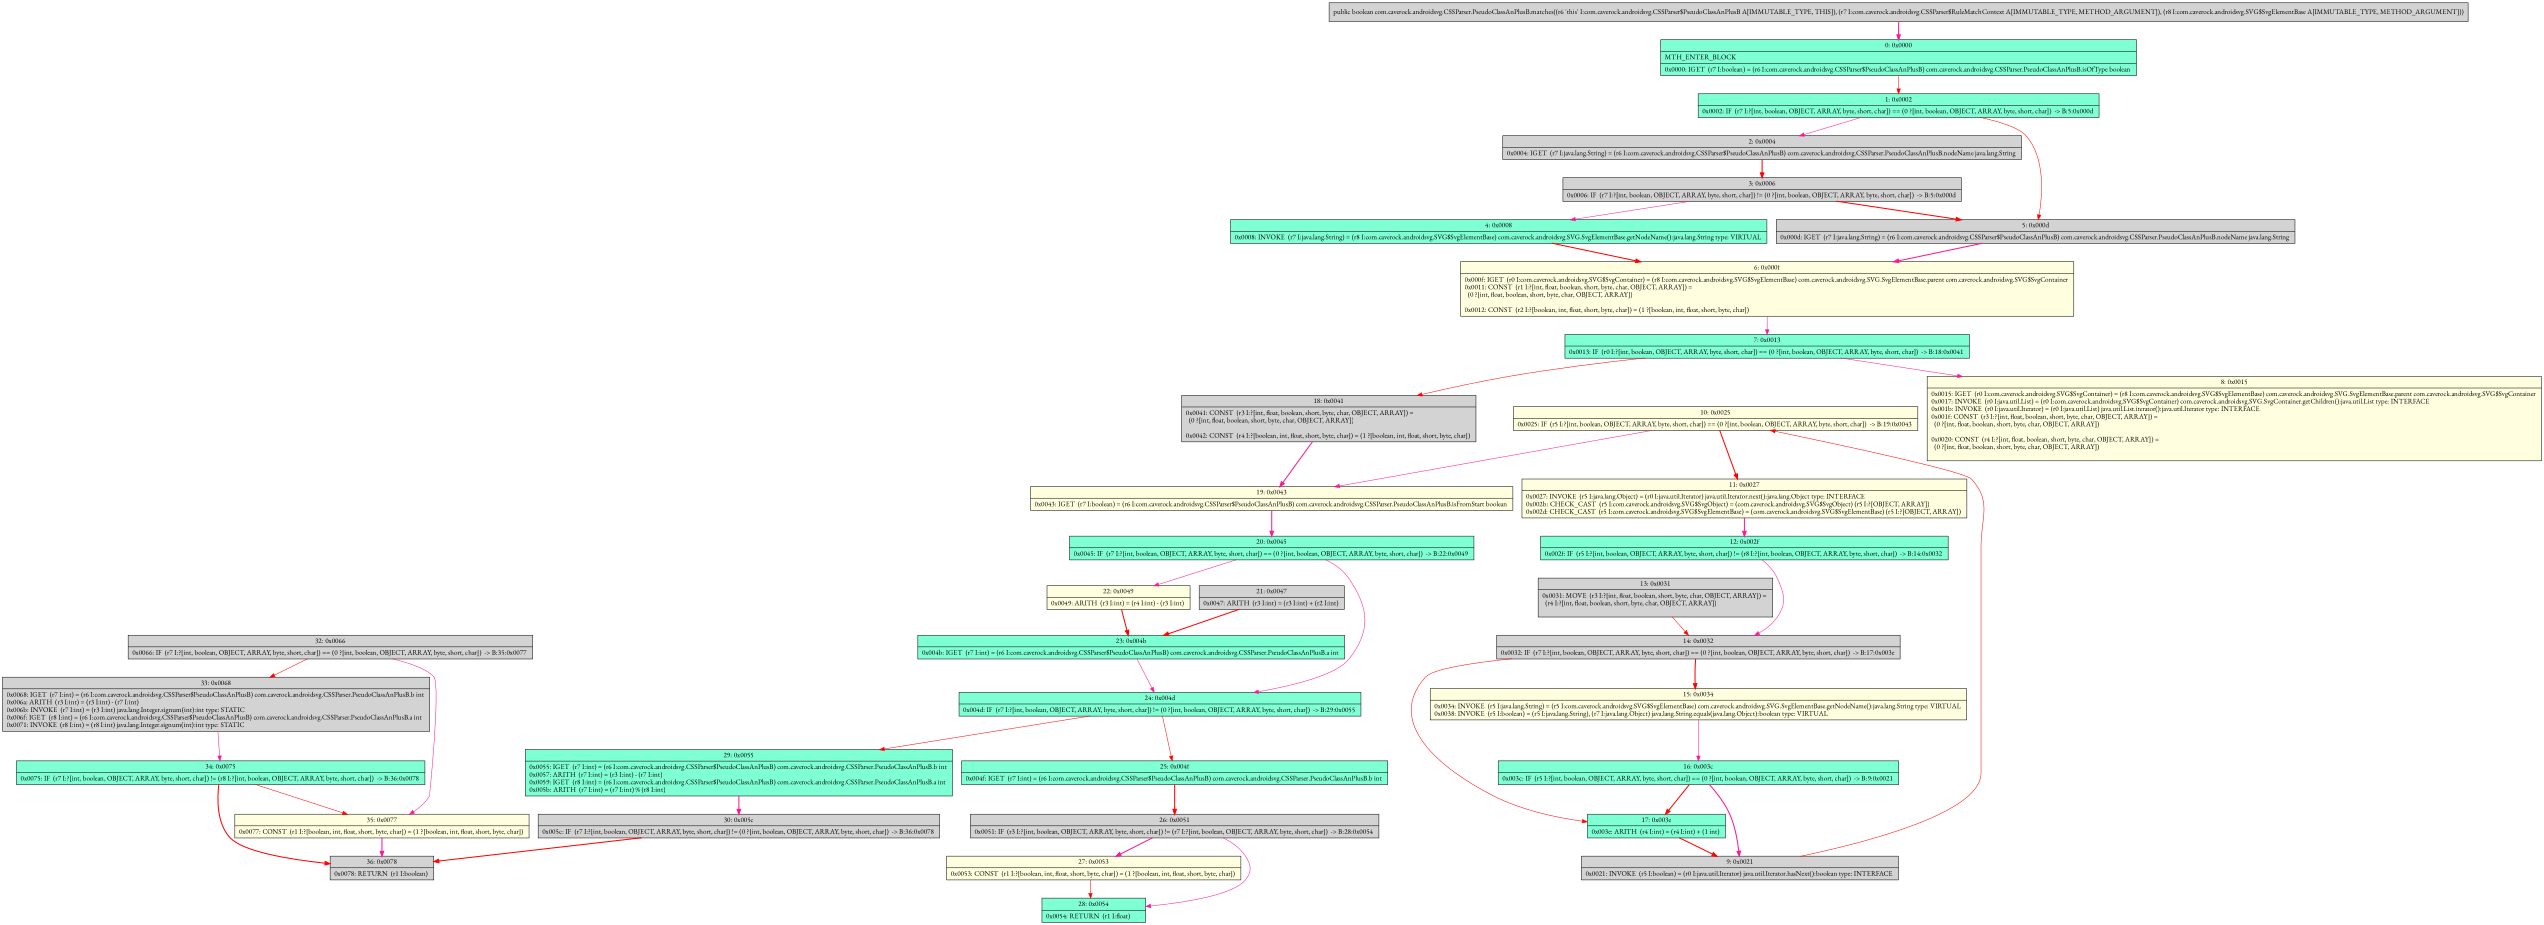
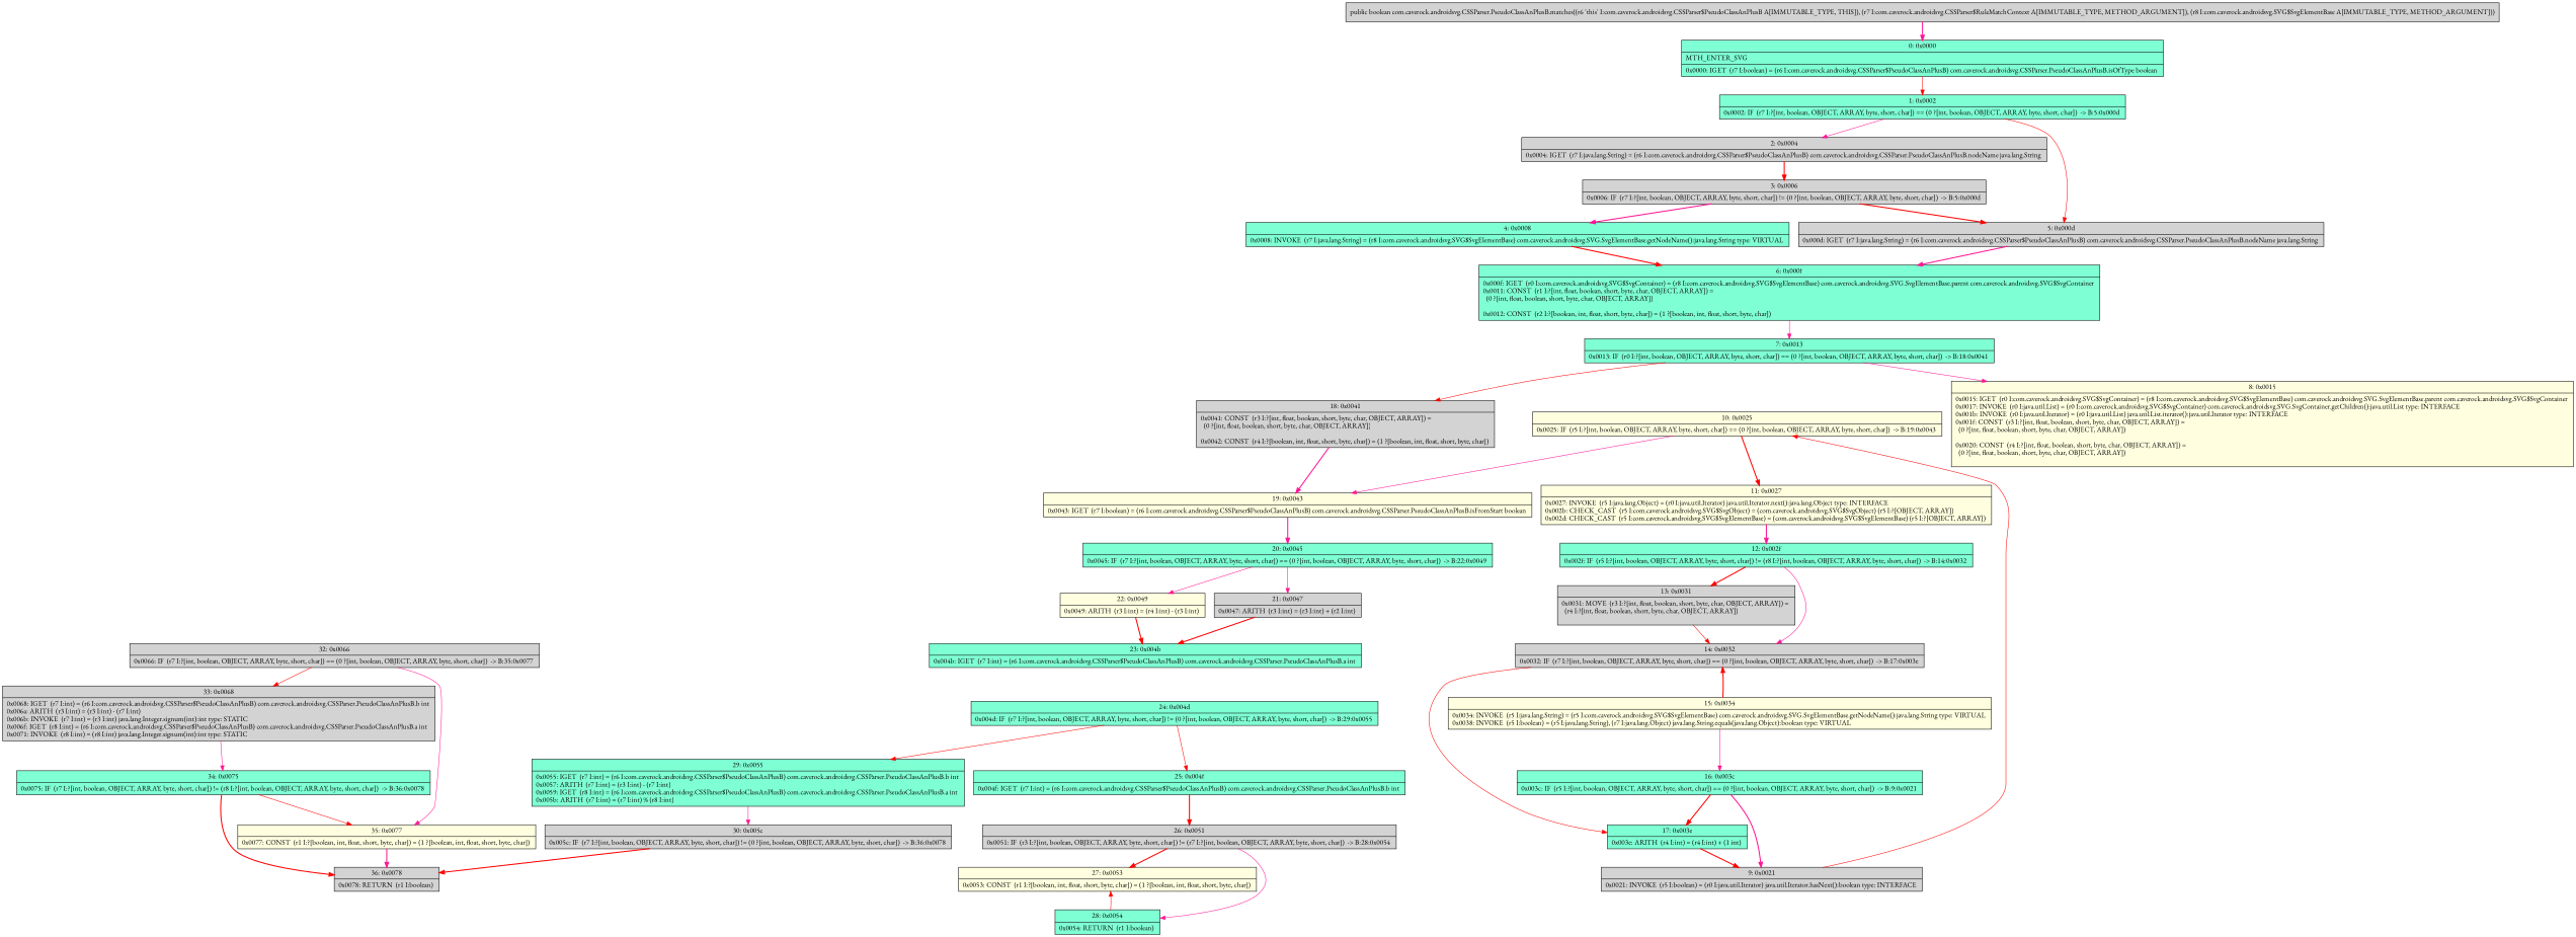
  digraph {
    fontname="EB Garamond"
    node [fillcolor=aquamarine fontname="EB Garamond" shape=record style=filled]
    edge [color=red fontname="EB Garamond" style=solid]
-   n1 [label="{0\:\ 0x0000|MTH_ENTER_BLOCK\l|0x0000: IGET  (r7 I:boolean) = (r6 I:com.caverock.androidsvg.CSSParser$PseudoClassAnPlusB) com.caverock.androidsvg.CSSParser.PseudoClassAnPlusB.isOfType boolean \l}"]
+   n1 [label="{0\:\ 0x0000|MTH_ENTER_SVG\l|0x0000: IGET  (r7 I:boolean) = (r6 I:com.caverock.androidsvg.CSSParser$PseudoClassAnPlusB) com.caverock.androidsvg.CSSParser.PseudoClassAnPlusB.isOfType boolean \l}"]
    n2 [label="{1\:\ 0x0002|0x0002: IF  (r7 I:?[int, boolean, OBJECT, ARRAY, byte, short, char]) == (0 ?[int, boolean, OBJECT, ARRAY, byte, short, char])  \-\> B:5:0x000d \l}"]
    n3 [fillcolor=lightgrey label="{2\:\ 0x0004|0x0004: IGET  (r7 I:java.lang.String) = (r6 I:com.caverock.androidsvg.CSSParser$PseudoClassAnPlusB) com.caverock.androidsvg.CSSParser.PseudoClassAnPlusB.nodeName java.lang.String \l}"]
    n4 [fillcolor=lightgrey label="{5\:\ 0x000d|0x000d: IGET  (r7 I:java.lang.String) = (r6 I:com.caverock.androidsvg.CSSParser$PseudoClassAnPlusB) com.caverock.androidsvg.CSSParser.PseudoClassAnPlusB.nodeName java.lang.String \l}"]
    n5 [fillcolor=lightgrey label="{3\:\ 0x0006|0x0006: IF  (r7 I:?[int, boolean, OBJECT, ARRAY, byte, short, char]) != (0 ?[int, boolean, OBJECT, ARRAY, byte, short, char])  \-\> B:5:0x000d \l}"]
-   n6 [fillcolor=lightyellow label="{6\:\ 0x000f|0x000f: IGET  (r0 I:com.caverock.androidsvg.SVG$SvgContainer) = (r8 I:com.caverock.androidsvg.SVG$SvgElementBase) com.caverock.androidsvg.SVG.SvgElementBase.parent com.caverock.androidsvg.SVG$SvgContainer \l0x0011: CONST  (r1 I:?[int, float, boolean, short, byte, char, OBJECT, ARRAY]) = \l  (0 ?[int, float, boolean, short, byte, char, OBJECT, ARRAY])\l \l0x0012: CONST  (r2 I:?[boolean, int, float, short, byte, char]) = (1 ?[boolean, int, float, short, byte, char]) \l}"]
+   n6 [label="{6\:\ 0x000f|0x000f: IGET  (r0 I:com.caverock.androidsvg.SVG$SvgContainer) = (r8 I:com.caverock.androidsvg.SVG$SvgElementBase) com.caverock.androidsvg.SVG.SvgElementBase.parent com.caverock.androidsvg.SVG$SvgContainer \l0x0011: CONST  (r1 I:?[int, float, boolean, short, byte, char, OBJECT, ARRAY]) = \l  (0 ?[int, float, boolean, short, byte, char, OBJECT, ARRAY])\l \l0x0012: CONST  (r2 I:?[boolean, int, float, short, byte, char]) = (1 ?[boolean, int, float, short, byte, char]) \l}"]
    n7 [label="{4\:\ 0x0008|0x0008: INVOKE  (r7 I:java.lang.String) = (r8 I:com.caverock.androidsvg.SVG$SvgElementBase) com.caverock.androidsvg.SVG.SvgElementBase.getNodeName():java.lang.String type: VIRTUAL \l}"]
    n8 [label="{7\:\ 0x0013|0x0013: IF  (r0 I:?[int, boolean, OBJECT, ARRAY, byte, short, char]) == (0 ?[int, boolean, OBJECT, ARRAY, byte, short, char])  \-\> B:18:0x0041 \l}"]
    n9 [fillcolor=lightyellow label="{8\:\ 0x0015|0x0015: IGET  (r0 I:com.caverock.androidsvg.SVG$SvgContainer) = (r8 I:com.caverock.androidsvg.SVG$SvgElementBase) com.caverock.androidsvg.SVG.SvgElementBase.parent com.caverock.androidsvg.SVG$SvgContainer \l0x0017: INVOKE  (r0 I:java.util.List) = (r0 I:com.caverock.androidsvg.SVG$SvgContainer) com.caverock.androidsvg.SVG.SvgContainer.getChildren():java.util.List type: INTERFACE \l0x001b: INVOKE  (r0 I:java.util.Iterator) = (r0 I:java.util.List) java.util.List.iterator():java.util.Iterator type: INTERFACE \l0x001f: CONST  (r3 I:?[int, float, boolean, short, byte, char, OBJECT, ARRAY]) = \l  (0 ?[int, float, boolean, short, byte, char, OBJECT, ARRAY])\l \l0x0020: CONST  (r4 I:?[int, float, boolean, short, byte, char, OBJECT, ARRAY]) = \l  (0 ?[int, float, boolean, short, byte, char, OBJECT, ARRAY])\l \l}"]
    n10 [fillcolor=lightgrey label="{18\:\ 0x0041|0x0041: CONST  (r3 I:?[int, float, boolean, short, byte, char, OBJECT, ARRAY]) = \l  (0 ?[int, float, boolean, short, byte, char, OBJECT, ARRAY])\l \l0x0042: CONST  (r4 I:?[boolean, int, float, short, byte, char]) = (1 ?[boolean, int, float, short, byte, char]) \l}"]
    n11 [fillcolor=lightyellow label="{19\:\ 0x0043|0x0043: IGET  (r7 I:boolean) = (r6 I:com.caverock.androidsvg.CSSParser$PseudoClassAnPlusB) com.caverock.androidsvg.CSSParser.PseudoClassAnPlusB.isFromStart boolean \l}"]
    n12 [fillcolor=lightgrey label="{9\:\ 0x0021|0x0021: INVOKE  (r5 I:boolean) = (r0 I:java.util.Iterator) java.util.Iterator.hasNext():boolean type: INTERFACE \l}"]
    n13 [fillcolor=lightyellow label="{10\:\ 0x0025|0x0025: IF  (r5 I:?[int, boolean, OBJECT, ARRAY, byte, short, char]) == (0 ?[int, boolean, OBJECT, ARRAY, byte, short, char])  \-\> B:19:0x0043 \l}"]
    n14 [fillcolor=lightyellow label="{11\:\ 0x0027|0x0027: INVOKE  (r5 I:java.lang.Object) = (r0 I:java.util.Iterator) java.util.Iterator.next():java.lang.Object type: INTERFACE \l0x002b: CHECK_CAST  (r5 I:com.caverock.androidsvg.SVG$SvgObject) = (com.caverock.androidsvg.SVG$SvgObject) (r5 I:?[OBJECT, ARRAY]) \l0x002d: CHECK_CAST  (r5 I:com.caverock.androidsvg.SVG$SvgElementBase) = (com.caverock.androidsvg.SVG$SvgElementBase) (r5 I:?[OBJECT, ARRAY]) \l}"]
    n15 [label="{12\:\ 0x002f|0x002f: IF  (r5 I:?[int, boolean, OBJECT, ARRAY, byte, short, char]) != (r8 I:?[int, boolean, OBJECT, ARRAY, byte, short, char])  \-\> B:14:0x0032 \l}"]
    n16 [label="{20\:\ 0x0045|0x0045: IF  (r7 I:?[int, boolean, OBJECT, ARRAY, byte, short, char]) == (0 ?[int, boolean, OBJECT, ARRAY, byte, short, char])  \-\> B:22:0x0049 \l}"]
    n17 [fillcolor=lightgrey label="{13\:\ 0x0031|0x0031: MOVE  (r3 I:?[int, float, boolean, short, byte, char, OBJECT, ARRAY]) = \l  (r4 I:?[int, float, boolean, short, byte, char, OBJECT, ARRAY])\l \l}"]
    n18 [fillcolor=lightgrey label="{14\:\ 0x0032|0x0032: IF  (r7 I:?[int, boolean, OBJECT, ARRAY, byte, short, char]) == (0 ?[int, boolean, OBJECT, ARRAY, byte, short, char])  \-\> B:17:0x003e \l}"]
    n19 [fillcolor=lightyellow label="{15\:\ 0x0034|0x0034: INVOKE  (r5 I:java.lang.String) = (r5 I:com.caverock.androidsvg.SVG$SvgElementBase) com.caverock.androidsvg.SVG.SvgElementBase.getNodeName():java.lang.String type: VIRTUAL \l0x0038: INVOKE  (r5 I:boolean) = (r5 I:java.lang.String), (r7 I:java.lang.Object) java.lang.String.equals(java.lang.Object):boolean type: VIRTUAL \l}"]
    n20 [label="{17\:\ 0x003e|0x003e: ARITH  (r4 I:int) = (r4 I:int) + (1 int) \l}"]
    n21 [label="{16\:\ 0x003c|0x003c: IF  (r5 I:?[int, boolean, OBJECT, ARRAY, byte, short, char]) == (0 ?[int, boolean, OBJECT, ARRAY, byte, short, char])  \-\> B:9:0x0021 \l}"]
    n22 [fillcolor=lightgrey label="{21\:\ 0x0047|0x0047: ARITH  (r3 I:int) = (r3 I:int) + (r2 I:int) \l}"]
    n23 [fillcolor=lightyellow label="{22\:\ 0x0049|0x0049: ARITH  (r3 I:int) = (r4 I:int) \- (r3 I:int) \l}"]
    n24 [label="{23\:\ 0x004b|0x004b: IGET  (r7 I:int) = (r6 I:com.caverock.androidsvg.CSSParser$PseudoClassAnPlusB) com.caverock.androidsvg.CSSParser.PseudoClassAnPlusB.a int \l}"]
    n25 [label="{24\:\ 0x004d|0x004d: IF  (r7 I:?[int, boolean, OBJECT, ARRAY, byte, short, char]) != (0 ?[int, boolean, OBJECT, ARRAY, byte, short, char])  \-\> B:29:0x0055 \l}"]
    n26 [label="{25\:\ 0x004f|0x004f: IGET  (r7 I:int) = (r6 I:com.caverock.androidsvg.CSSParser$PseudoClassAnPlusB) com.caverock.androidsvg.CSSParser.PseudoClassAnPlusB.b int \l}"]
    n27 [label="{29\:\ 0x0055|0x0055: IGET  (r7 I:int) = (r6 I:com.caverock.androidsvg.CSSParser$PseudoClassAnPlusB) com.caverock.androidsvg.CSSParser.PseudoClassAnPlusB.b int \l0x0057: ARITH  (r7 I:int) = (r3 I:int) \- (r7 I:int) \l0x0059: IGET  (r8 I:int) = (r6 I:com.caverock.androidsvg.CSSParser$PseudoClassAnPlusB) com.caverock.androidsvg.CSSParser.PseudoClassAnPlusB.a int \l0x005b: ARITH  (r7 I:int) = (r7 I:int) % (r8 I:int) \l}"]
    n28 [fillcolor=lightgrey label="{26\:\ 0x0051|0x0051: IF  (r3 I:?[int, boolean, OBJECT, ARRAY, byte, short, char]) != (r7 I:?[int, boolean, OBJECT, ARRAY, byte, short, char])  \-\> B:28:0x0054 \l}"]
    n29 [fillcolor=lightgrey label="{30\:\ 0x005c|0x005c: IF  (r7 I:?[int, boolean, OBJECT, ARRAY, byte, short, char]) != (0 ?[int, boolean, OBJECT, ARRAY, byte, short, char])  \-\> B:36:0x0078 \l}"]
    n30 [fillcolor=lightyellow label="{27\:\ 0x0053|0x0053: CONST  (r1 I:?[boolean, int, float, short, byte, char]) = (1 ?[boolean, int, float, short, byte, char]) \l}"]
-   n31 [label="{28\:\ 0x0054|0x0054: RETURN  (r1 I:float) \l}"]
+   n31 [label="{28\:\ 0x0054|0x0054: RETURN  (r1 I:boolean) \l}"]
    n32 [fillcolor=lightgrey label="{36\:\ 0x0078|0x0078: RETURN  (r1 I:boolean) \l}"]
    n33 [fillcolor=lightgrey label="{32\:\ 0x0066|0x0066: IF  (r7 I:?[int, boolean, OBJECT, ARRAY, byte, short, char]) == (0 ?[int, boolean, OBJECT, ARRAY, byte, short, char])  \-\> B:35:0x0077 \l}"]
    n34 [fillcolor=lightgrey label="{33\:\ 0x0068|0x0068: IGET  (r7 I:int) = (r6 I:com.caverock.androidsvg.CSSParser$PseudoClassAnPlusB) com.caverock.androidsvg.CSSParser.PseudoClassAnPlusB.b int \l0x006a: ARITH  (r3 I:int) = (r3 I:int) \- (r7 I:int) \l0x006b: INVOKE  (r7 I:int) = (r3 I:int) java.lang.Integer.signum(int):int type: STATIC \l0x006f: IGET  (r8 I:int) = (r6 I:com.caverock.androidsvg.CSSParser$PseudoClassAnPlusB) com.caverock.androidsvg.CSSParser.PseudoClassAnPlusB.a int \l0x0071: INVOKE  (r8 I:int) = (r8 I:int) java.lang.Integer.signum(int):int type: STATIC \l}"]
    n35 [fillcolor=lightyellow label="{35\:\ 0x0077|0x0077: CONST  (r1 I:?[boolean, int, float, short, byte, char]) = (1 ?[boolean, int, float, short, byte, char]) \l}"]
    n36 [label="{34\:\ 0x0075|0x0075: IF  (r7 I:?[int, boolean, OBJECT, ARRAY, byte, short, char]) != (r8 I:?[int, boolean, OBJECT, ARRAY, byte, short, char])  \-\> B:36:0x0078 \l}"]
    n37 [fillcolor=lightgrey label="{public boolean com.caverock.androidsvg.CSSParser.PseudoClassAnPlusB.matches((r6 'this' I:com.caverock.androidsvg.CSSParser$PseudoClassAnPlusB A[IMMUTABLE_TYPE, THIS]), (r7 I:com.caverock.androidsvg.CSSParser$RuleMatchContext A[IMMUTABLE_TYPE, METHOD_ARGUMENT]), (r8 I:com.caverock.androidsvg.SVG$SvgElementBase A[IMMUTABLE_TYPE, METHOD_ARGUMENT])) }"]
    n1 -> n2
    n2 -> n3 [color=deeppink]
    n2 -> n4
    n3 -> n5 [style=bold]
    n4 -> n6 [color=deeppink style=bold]
    n5 -> n4 [style=bold]
-   n5 -> n7 [color=deeppink]
+   n5 -> n7 [color=deeppink style=bold]
    n6 -> n8 [color=deeppink]
    n7 -> n6 [style=bold]
    n8 -> n9 [color=deeppink]
    n8 -> n10
    n10 -> n11 [color=deeppink style=bold]
    n11 -> n16 [color=deeppink style=bold]
    n12 -> n13
    n13 -> n11 [color=deeppink]
    n13 -> n14 [style=bold]
    n14 -> n15 [color=deeppink style=bold]
+   n15 -> n17 [style=bold]
    n15 -> n18 [color=deeppink]
-   n16 -> n25 [color=deeppink]
+   n16 -> n22 [color=deeppink]
    n16 -> n23 [color=deeppink]
    n17 -> n18
-   n18 -> n19 [style=bold]
+   n19 -> n18 [style=bold]
    n18 -> n20
    n19 -> n21 [color=deeppink]
    n20 -> n12 [style=bold]
    n21 -> n12 [color=deeppink style=bold]
    n21 -> n20 [style=bold]
    n22 -> n24 [style=bold]
    n23 -> n24 [style=bold]
-   n24 -> n25 [color=deeppink]
    n25 -> n26
    n25 -> n27
    n26 -> n28 [style=bold]
-   n27 -> n29 [color=deeppink style=bold]
-   n28 -> n30 [color=deeppink style=bold]
+   n27 -> n29 [color=deeppink]
+   n28 -> n30 [style=bold]
    n28 -> n31 [color=deeppink]
    n29 -> n32 [style=bold]
-   n30 -> n31
+   n31 -> n30
    n33 -> n34
    n33 -> n35 [color=deeppink]
    n34 -> n36 [color=deeppink]
    n35 -> n32 [color=deeppink style=bold]
    n36 -> n32 [style=bold]
    n36 -> n35
    n37 -> n1 [color=deeppink style=bold]
  }
